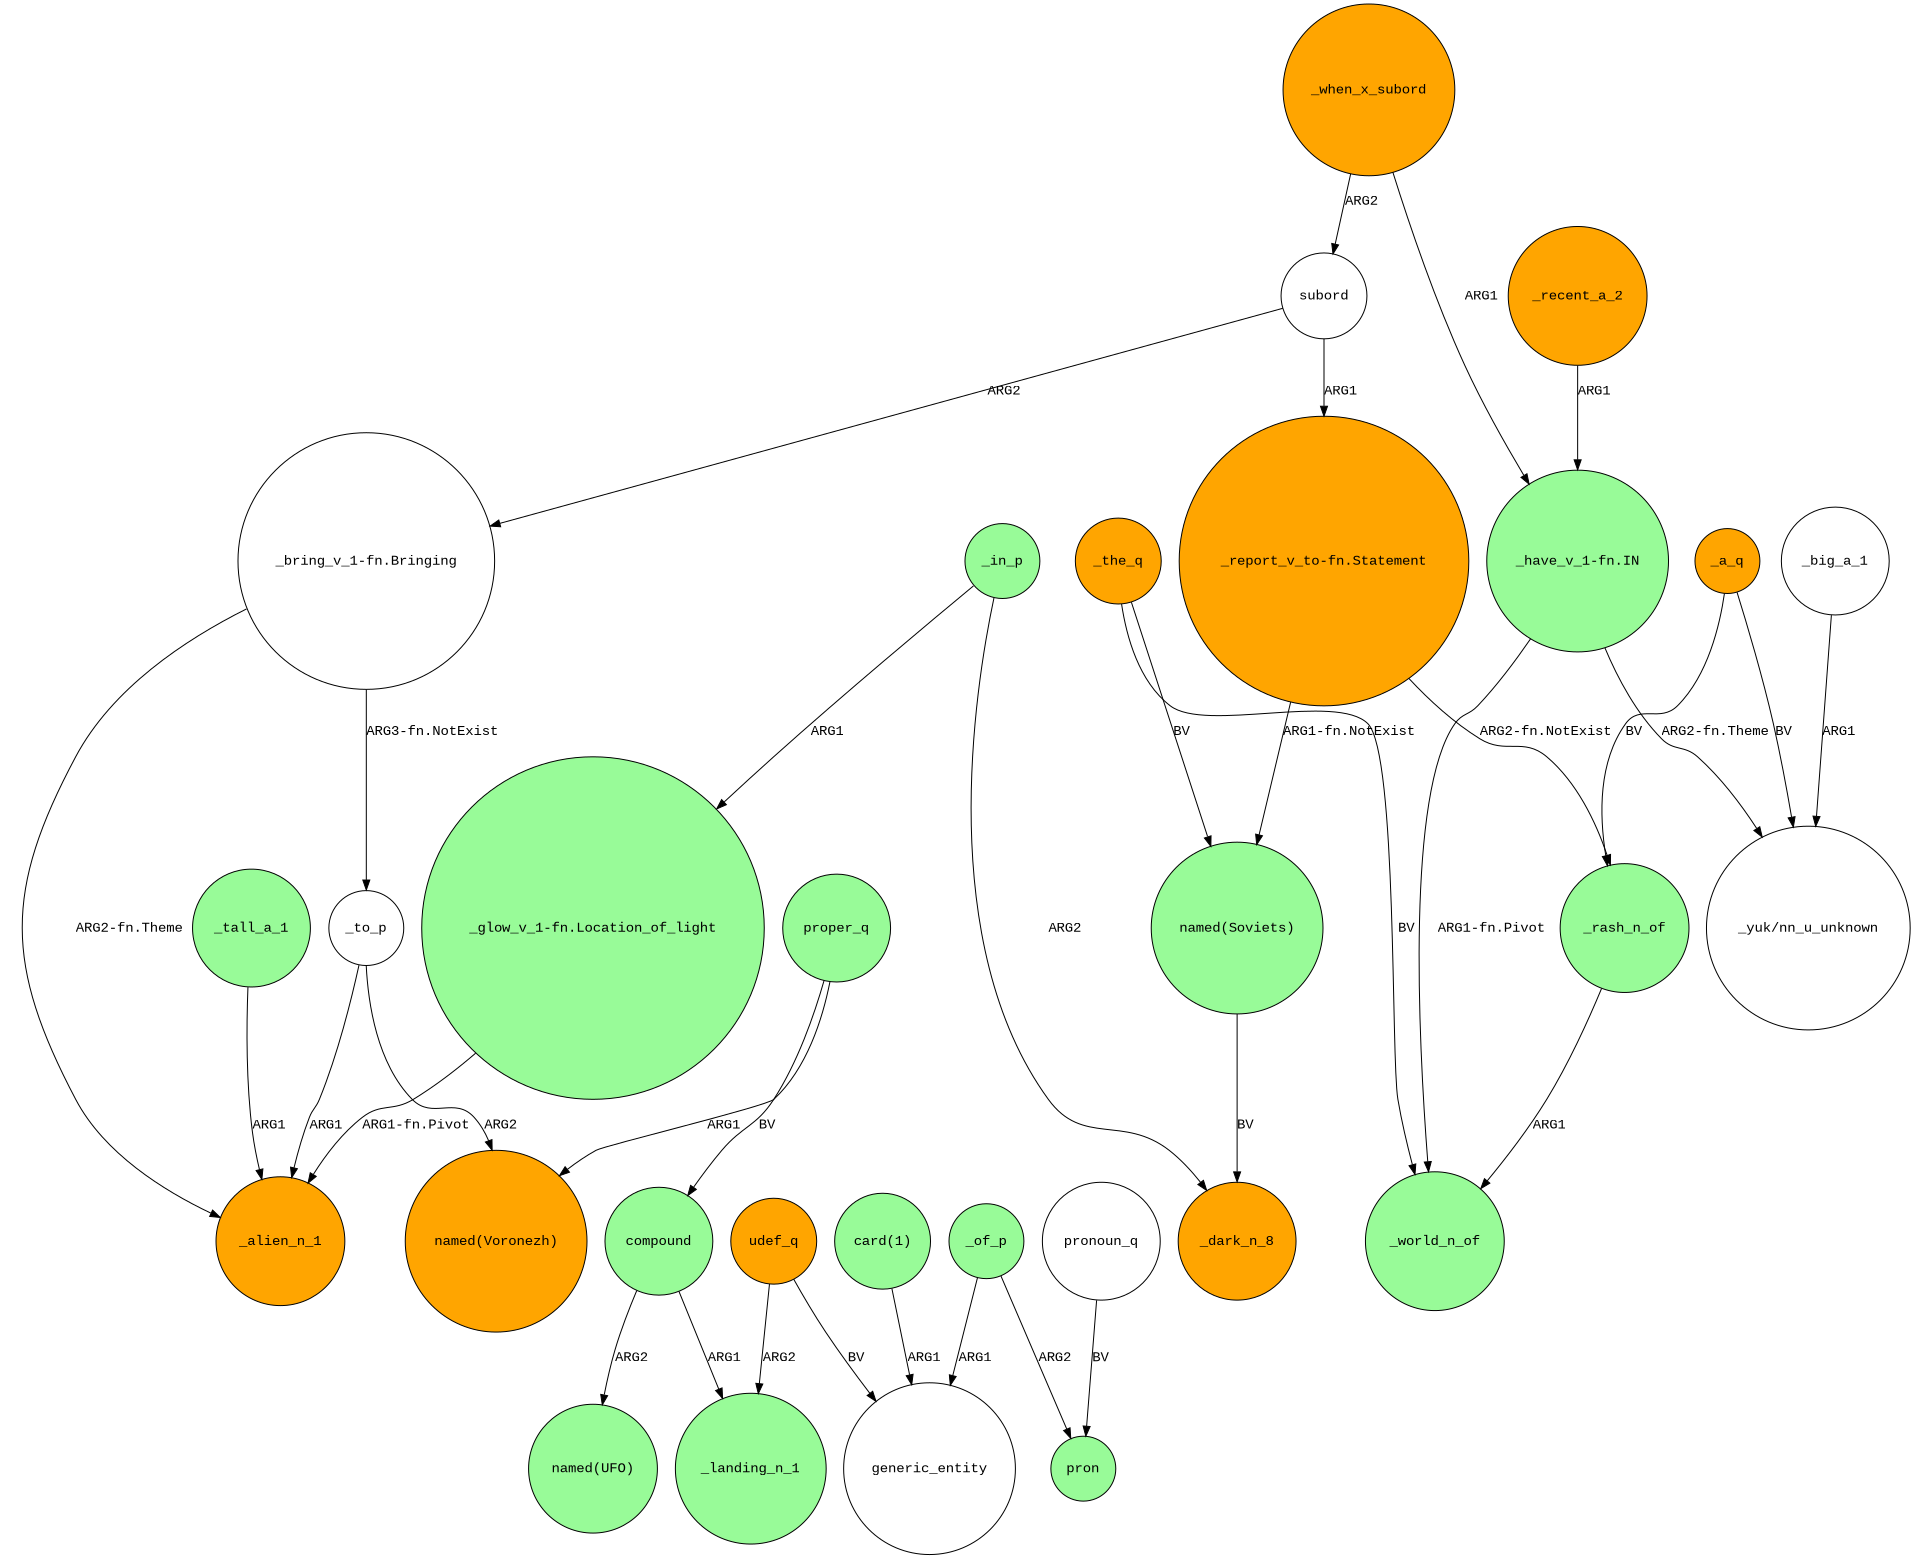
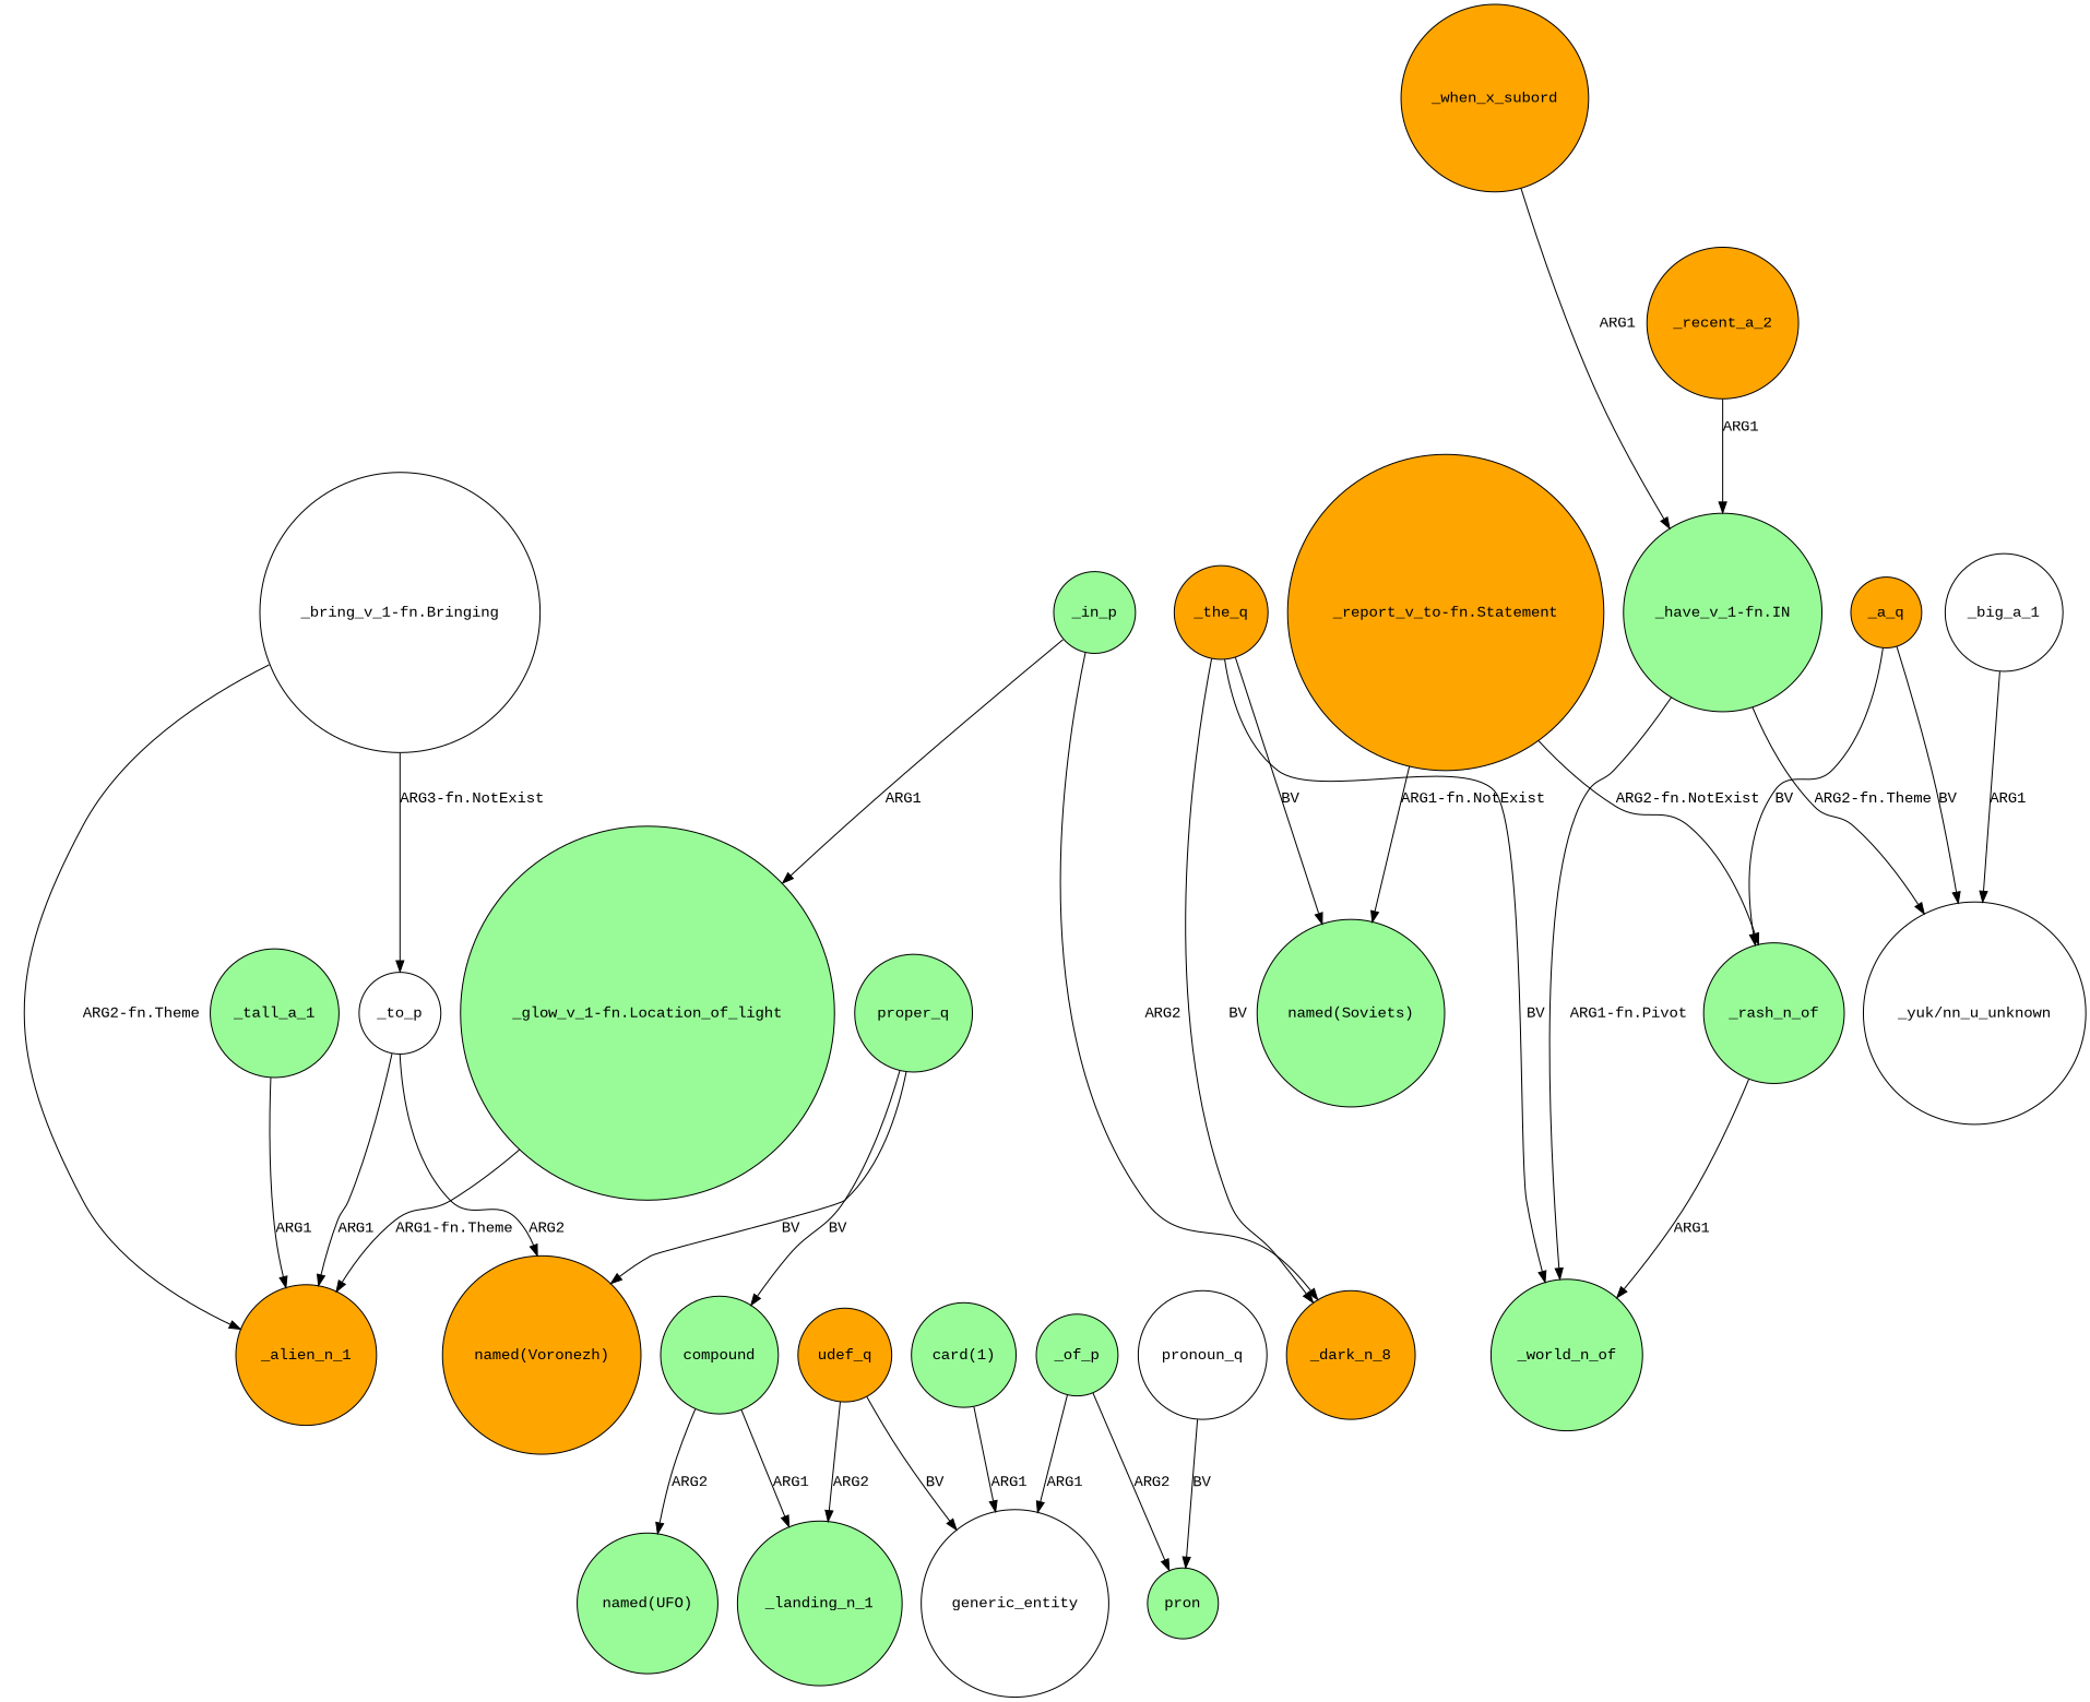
  digraph {
    fontname="Liberation Mono"
    node [fillcolor=palegreen fontname="Liberation Mono" shape=circle style=filled]
    edge [fontname="Liberation Mono"]
    "_bring_v_1-fn.Bringing" [fillcolor=white]
    _alien_n_1 [fillcolor=orange]
    _to_p [fillcolor=white]
    generic_entity [fillcolor=white]
    "named(Voronezh)" [fillcolor=orange]
    udef_q [fillcolor=orange]
    _landing_n_1
    _when_x_subord [fillcolor=orange]
-   subord [fillcolor=white]
    "_have_v_1-fn.IN"
    "_report_v_to-fn.Statement" [fillcolor=orange]
    "_yuk/nn_u_unknown" [fillcolor=white]
    _world_n_of
    _rash_n_of
    "named(Soviets)"
    compound
    "named(UFO)"
    _tall_a_1
    _big_a_1 [fillcolor=white]
    "_glow_v_1-fn.Location_of_light"
    n21 [fillcolor=orange label=_recent_a_2]
    _the_q [fillcolor=orange]
    n23 [fillcolor=orange label=_dark_n_8]
    _a_q [fillcolor=orange]
    pronoun_q [fillcolor=white]
    pron
    _in_p
    proper_q
    _of_p
    "card(1)"
    "_bring_v_1-fn.Bringing" -> _alien_n_1 [label="ARG2-fn.Theme"]
    "_bring_v_1-fn.Bringing" -> _to_p [label="ARG3-fn.NotExist"]
    _to_p -> _alien_n_1 [label=ARG1]
    _to_p -> "named(Voronezh)" [label=ARG2]
    udef_q -> generic_entity [label=BV]
    udef_q -> _landing_n_1 [label=ARG2]
-   _when_x_subord -> subord [label=ARG2]
    _when_x_subord -> "_have_v_1-fn.IN" [label=ARG1]
-   subord -> "_bring_v_1-fn.Bringing" [label=ARG2]
-   subord -> "_report_v_to-fn.Statement" [label=ARG1]
    "_have_v_1-fn.IN" -> "_yuk/nn_u_unknown" [label="ARG2-fn.Theme"]
    "_have_v_1-fn.IN" -> _world_n_of [label="ARG1-fn.Pivot"]
    "_report_v_to-fn.Statement" -> _rash_n_of [label="ARG2-fn.NotExist"]
    "_report_v_to-fn.Statement" -> "named(Soviets)" [label="ARG1-fn.NotExist"]
    _rash_n_of -> _world_n_of [label=ARG1]
    compound -> _landing_n_1 [label=ARG1]
    compound -> "named(UFO)" [label=ARG2]
    _tall_a_1 -> _alien_n_1 [label=ARG1]
    _big_a_1 -> "_yuk/nn_u_unknown" [label=ARG1]
-   "_glow_v_1-fn.Location_of_light" -> _alien_n_1 [label="ARG1-fn.Pivot"]
+   "_glow_v_1-fn.Location_of_light" -> _alien_n_1 [label="ARG1-fn.Theme"]
    n21 -> "_have_v_1-fn.IN" [label=ARG1]
    _the_q -> _world_n_of [label=BV]
    _the_q -> "named(Soviets)" [label=BV]
-   "named(Soviets)" -> n23 [label=BV]
+   _the_q -> n23 [label=BV]
    _a_q -> "_yuk/nn_u_unknown" [label=BV]
    _a_q -> _rash_n_of [label=BV]
    pronoun_q -> pron [label=BV]
    _in_p -> "_glow_v_1-fn.Location_of_light" [label=ARG1]
    _in_p -> n23 [label=ARG2]
-   proper_q -> "named(Voronezh)" [label=ARG1]
+   proper_q -> "named(Voronezh)" [label=BV]
    proper_q -> compound [label=BV]
    _of_p -> generic_entity [label=ARG1]
    _of_p -> pron [label=ARG2]
    "card(1)" -> generic_entity [label=ARG1]
  }
